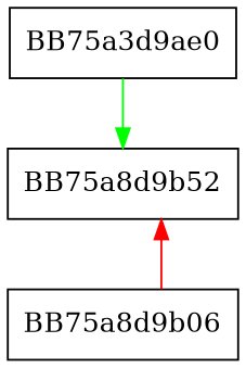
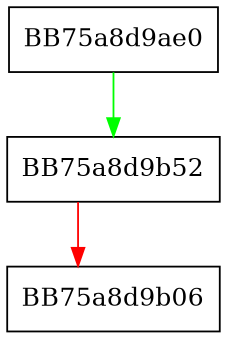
  digraph {
    splines=ortho
    node [shape=box]
-   BB75a8d9ae0 [label=BB75a3d9ae0]
+   BB75a8d9ae0
    BB75a8d9b52
    BB75a8d9b06
    BB75a8d9ae0 -> BB75a8d9b52 [color=green]
-   BB75a8d9b06 -> BB75a8d9b52 [color=red]
+   BB75a8d9b52 -> BB75a8d9b06 [color=red]
  }
